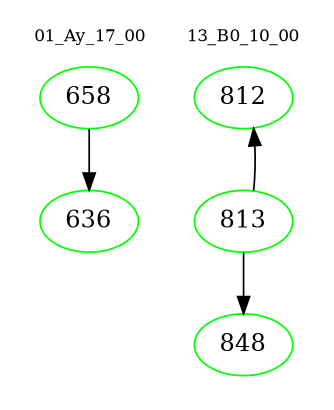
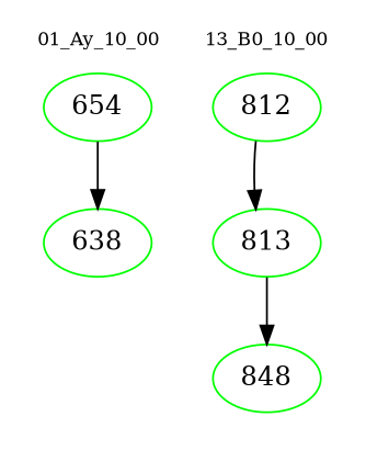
  digraph {
    node [color=green]
    edge [color=black]
-   n1 [label=658]
-   n2 [label=636]
+   n1 [label=654]
+   n2 [label=638]
    n3 [label=812]
    n4 [label=813]
    n5 [label=848]
    subgraph cluster_1 {
      color=white
      fontsize=10
-     label="01_Ay_17_00"
+     label="01_Ay_10_00"
      n1
      n2
    }
    subgraph cluster_2 {
      color=white
      fontsize=10
      label="13_B0_10_00"
      n3
      n4
      n5
    }
    n1 -> n2
-   n4 -> n3
+   n3 -> n4
    n4 -> n5
  }
